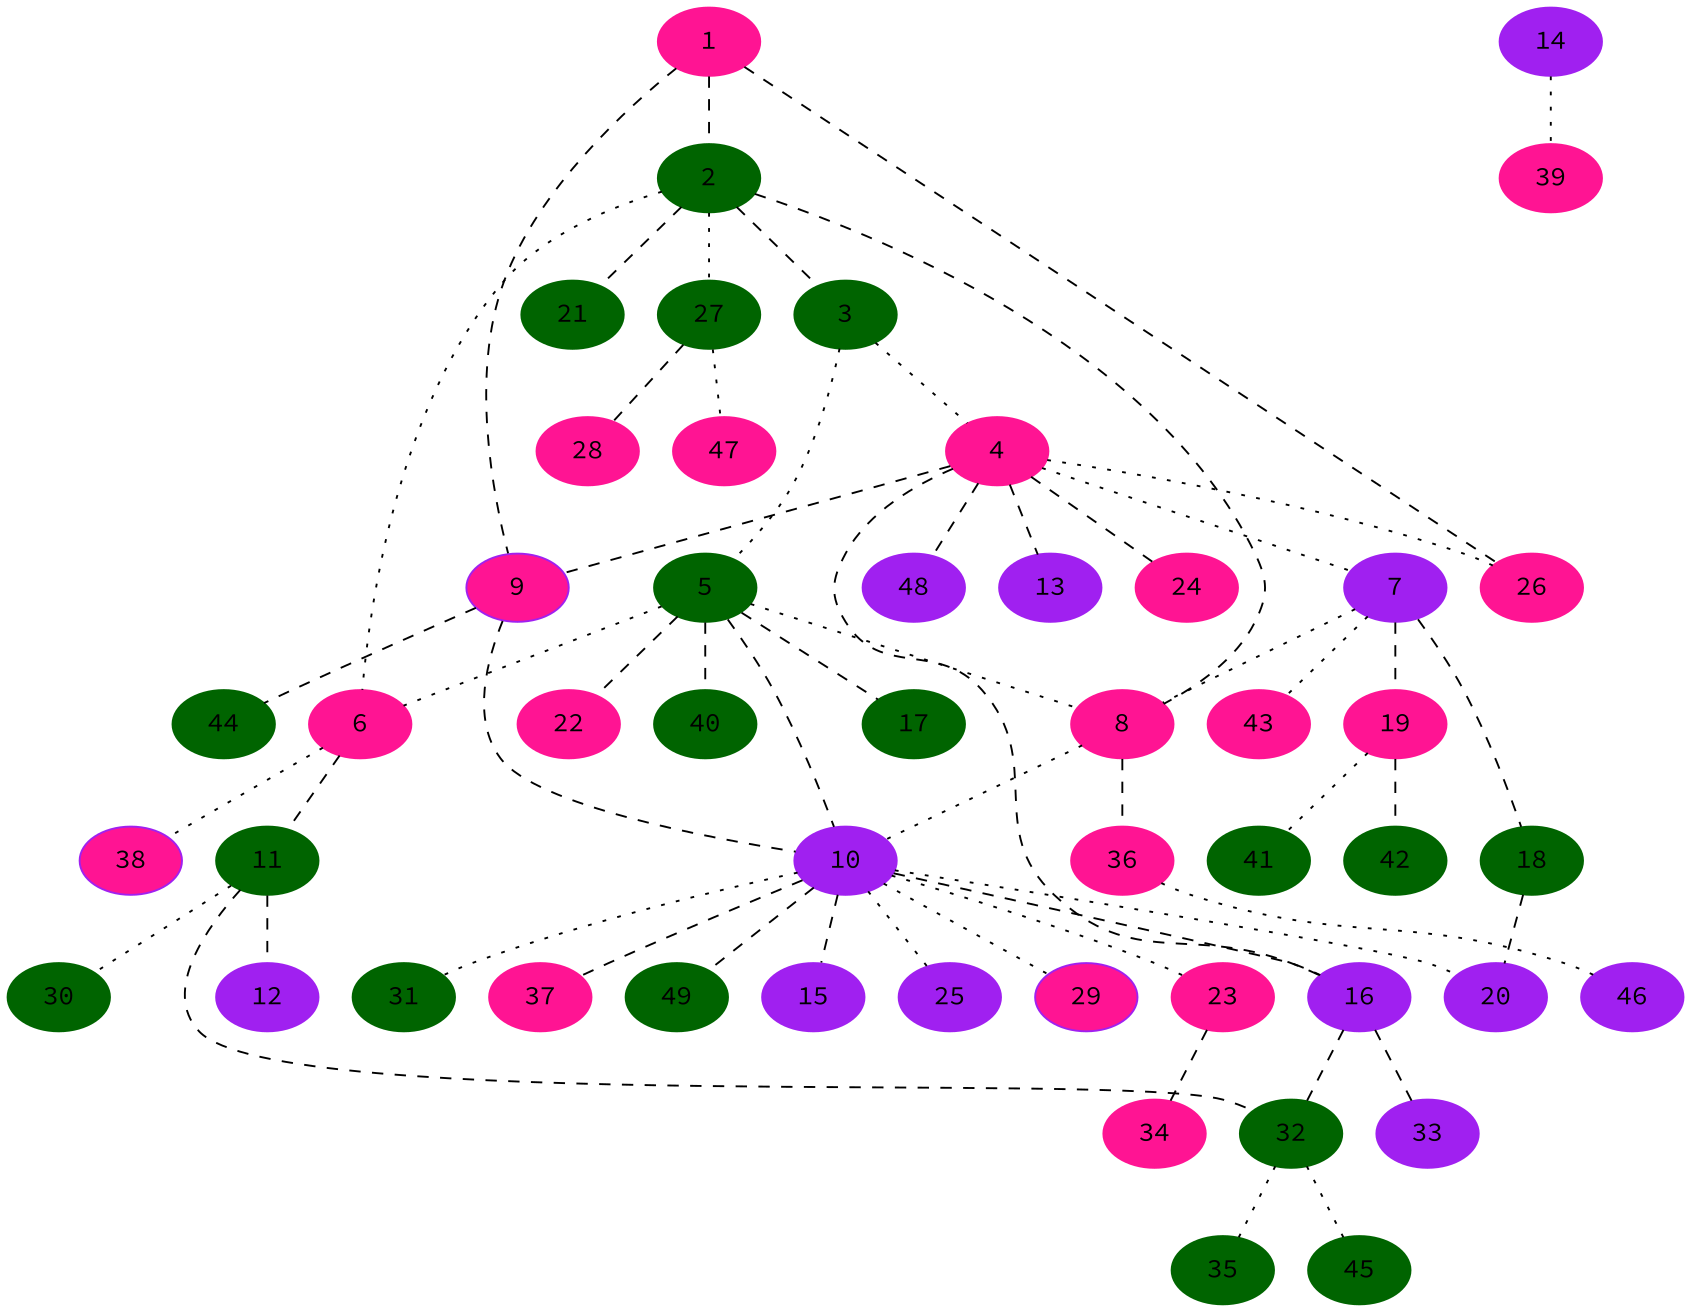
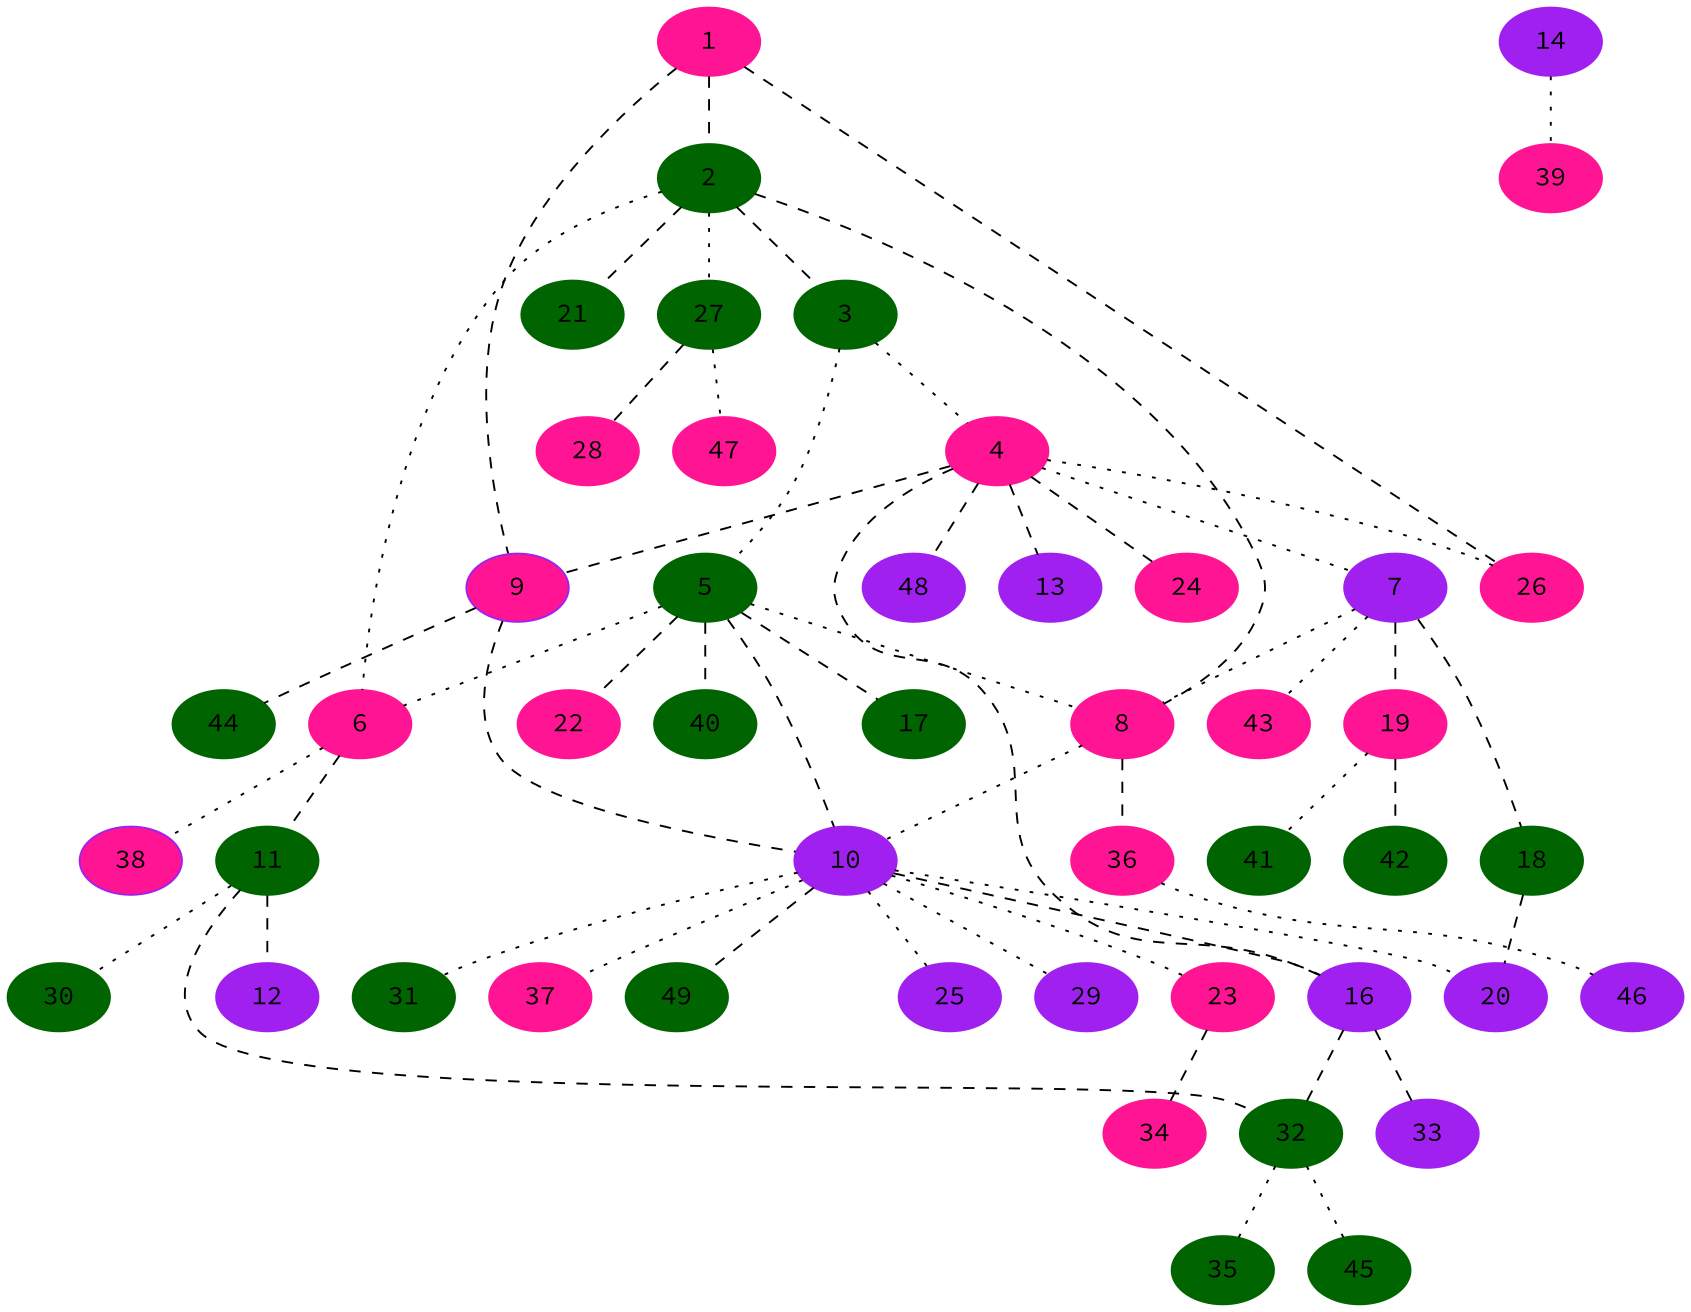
  graph {
    fontname="Source Code Pro"
    node [color=darkgreen fontname="Source Code Pro" style=filled]
    edge [fontname="Source Code Pro" style=dashed]
    1 [color=deeppink]
    2
    9 [color=purple fillcolor=deeppink]
    26 [color=deeppink]
    3
    6 [color=deeppink]
    8 [color=deeppink]
    21
    27
    10 [color=purple]
    44
    14 [color=purple]
    39 [color=deeppink]
    4 [color=deeppink]
    5
    11
    38 [color=purple fillcolor=deeppink]
    36 [color=deeppink]
    28 [color=deeppink]
    47 [color=deeppink]
    7 [color=purple]
    13 [color=purple]
    16 [color=purple]
    24 [color=deeppink]
    48 [color=purple]
    17
    22 [color=deeppink]
    40
    18
    19 [color=deeppink]
    43 [color=deeppink]
    32
    33 [color=purple]
-   15 [color=purple]
    20 [color=purple]
    23 [color=deeppink]
    25 [color=purple]
-   29 [color=purple fillcolor=deeppink]
+   29 [color=purple]
    31
    37 [color=deeppink]
    49
    12 [color=purple]
    30
    41
    42
    46 [color=purple]
    34 [color=deeppink]
    35
    45
    1 -- 2
    1 -- 9
    1 -- 26
    2 -- 3
    2 -- 6 [style=dotted]
    2 -- 8
    2 -- 21
    2 -- 27 [style=dotted]
    9 -- 10
    9 -- 44
    3 -- 4 [style=dotted]
    3 -- 5 [style=dotted]
    6 -- 11
    6 -- 38 [style=dotted]
    8 -- 10 [style=dotted]
    8 -- 36
    27 -- 28
    27 -- 47 [style=dotted]
    10 -- 16
-   10 -- 15
    10 -- 20 [style=dotted]
    10 -- 23 [style=dotted]
    10 -- 25 [style=dotted]
    10 -- 29 [style=dotted]
    10 -- 31 [style=dotted]
-   10 -- 37
+   10 -- 37 [style=dotted]
    10 -- 49
    14 -- 39 [style=dotted]
    4 -- 9
    4 -- 26 [style=dotted]
    4 -- 7 [style=dotted]
    4 -- 13
    4 -- 16
    4 -- 24
    4 -- 48
    5 -- 6 [style=dotted]
    5 -- 8 [style=dotted]
    5 -- 10
    5 -- 17
    5 -- 22
    5 -- 40
    11 -- 32
    11 -- 12
    11 -- 30 [style=dotted]
    36 -- 46 [style=dotted]
    7 -- 8 [style=dotted]
    7 -- 18
    7 -- 19
    7 -- 43 [style=dotted]
    16 -- 32
    16 -- 33
    18 -- 20
    19 -- 41 [style=dotted]
    19 -- 42
    32 -- 35 [style=dotted]
    32 -- 45 [style=dotted]
    23 -- 34
  }
